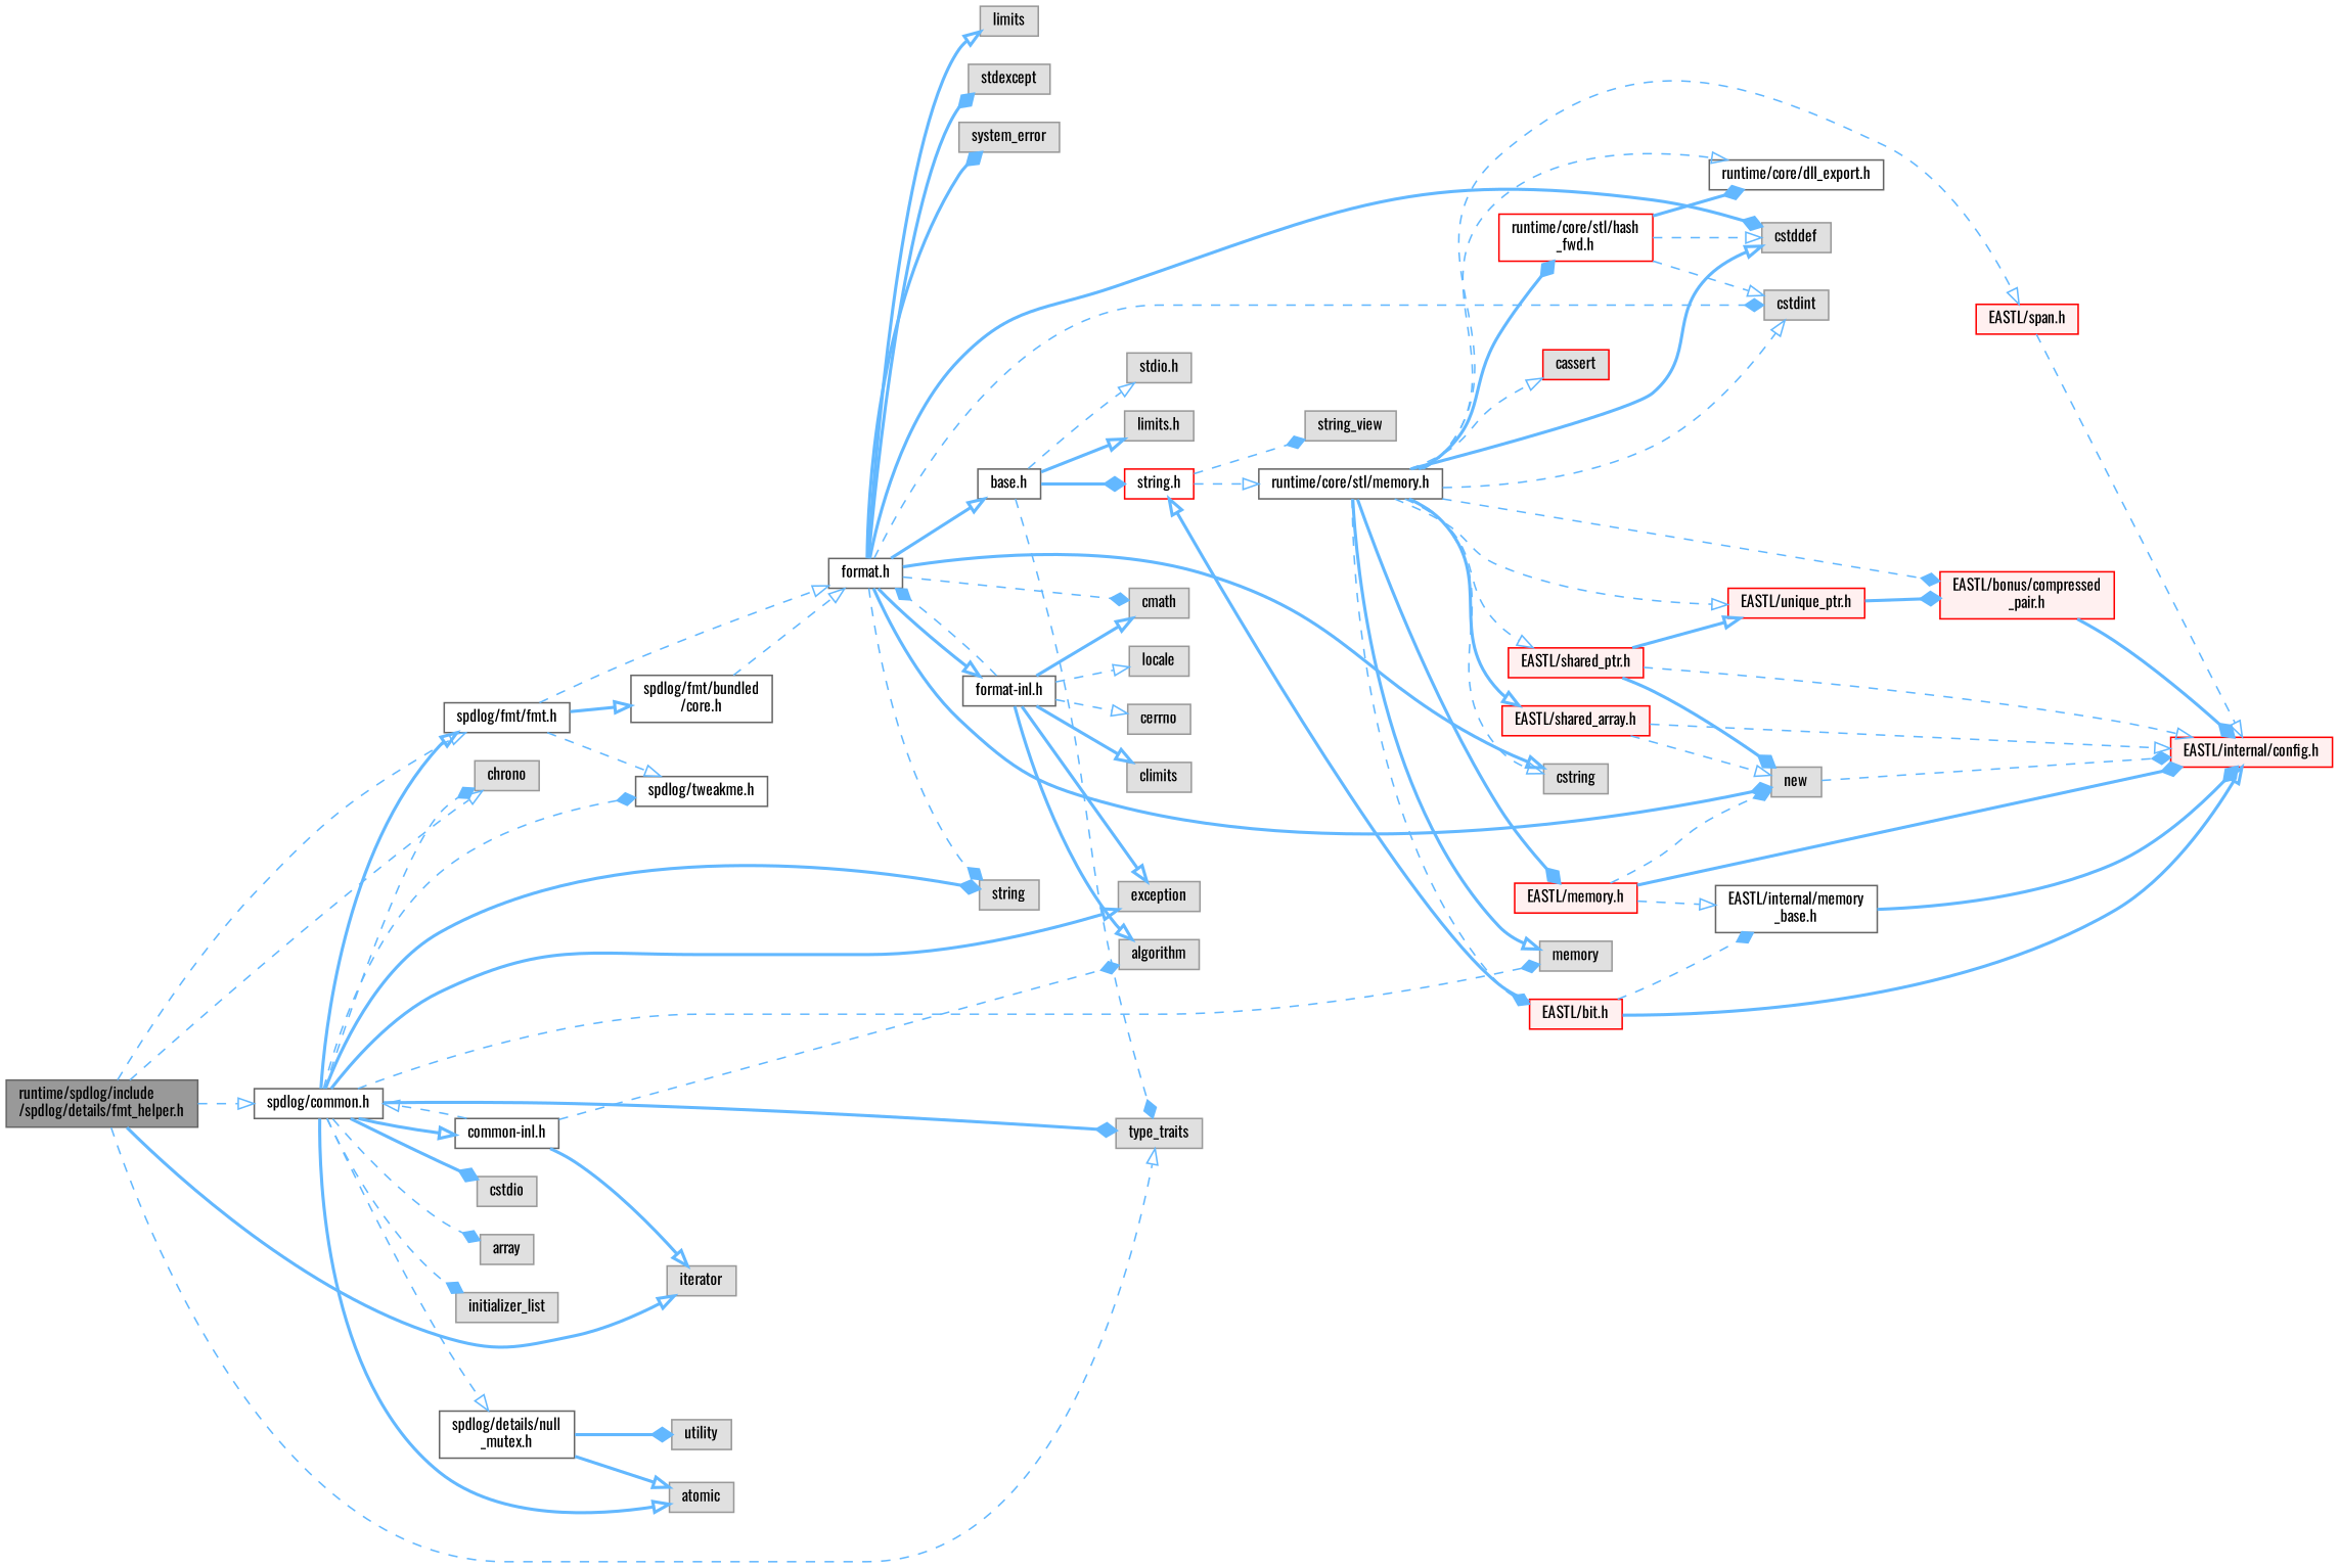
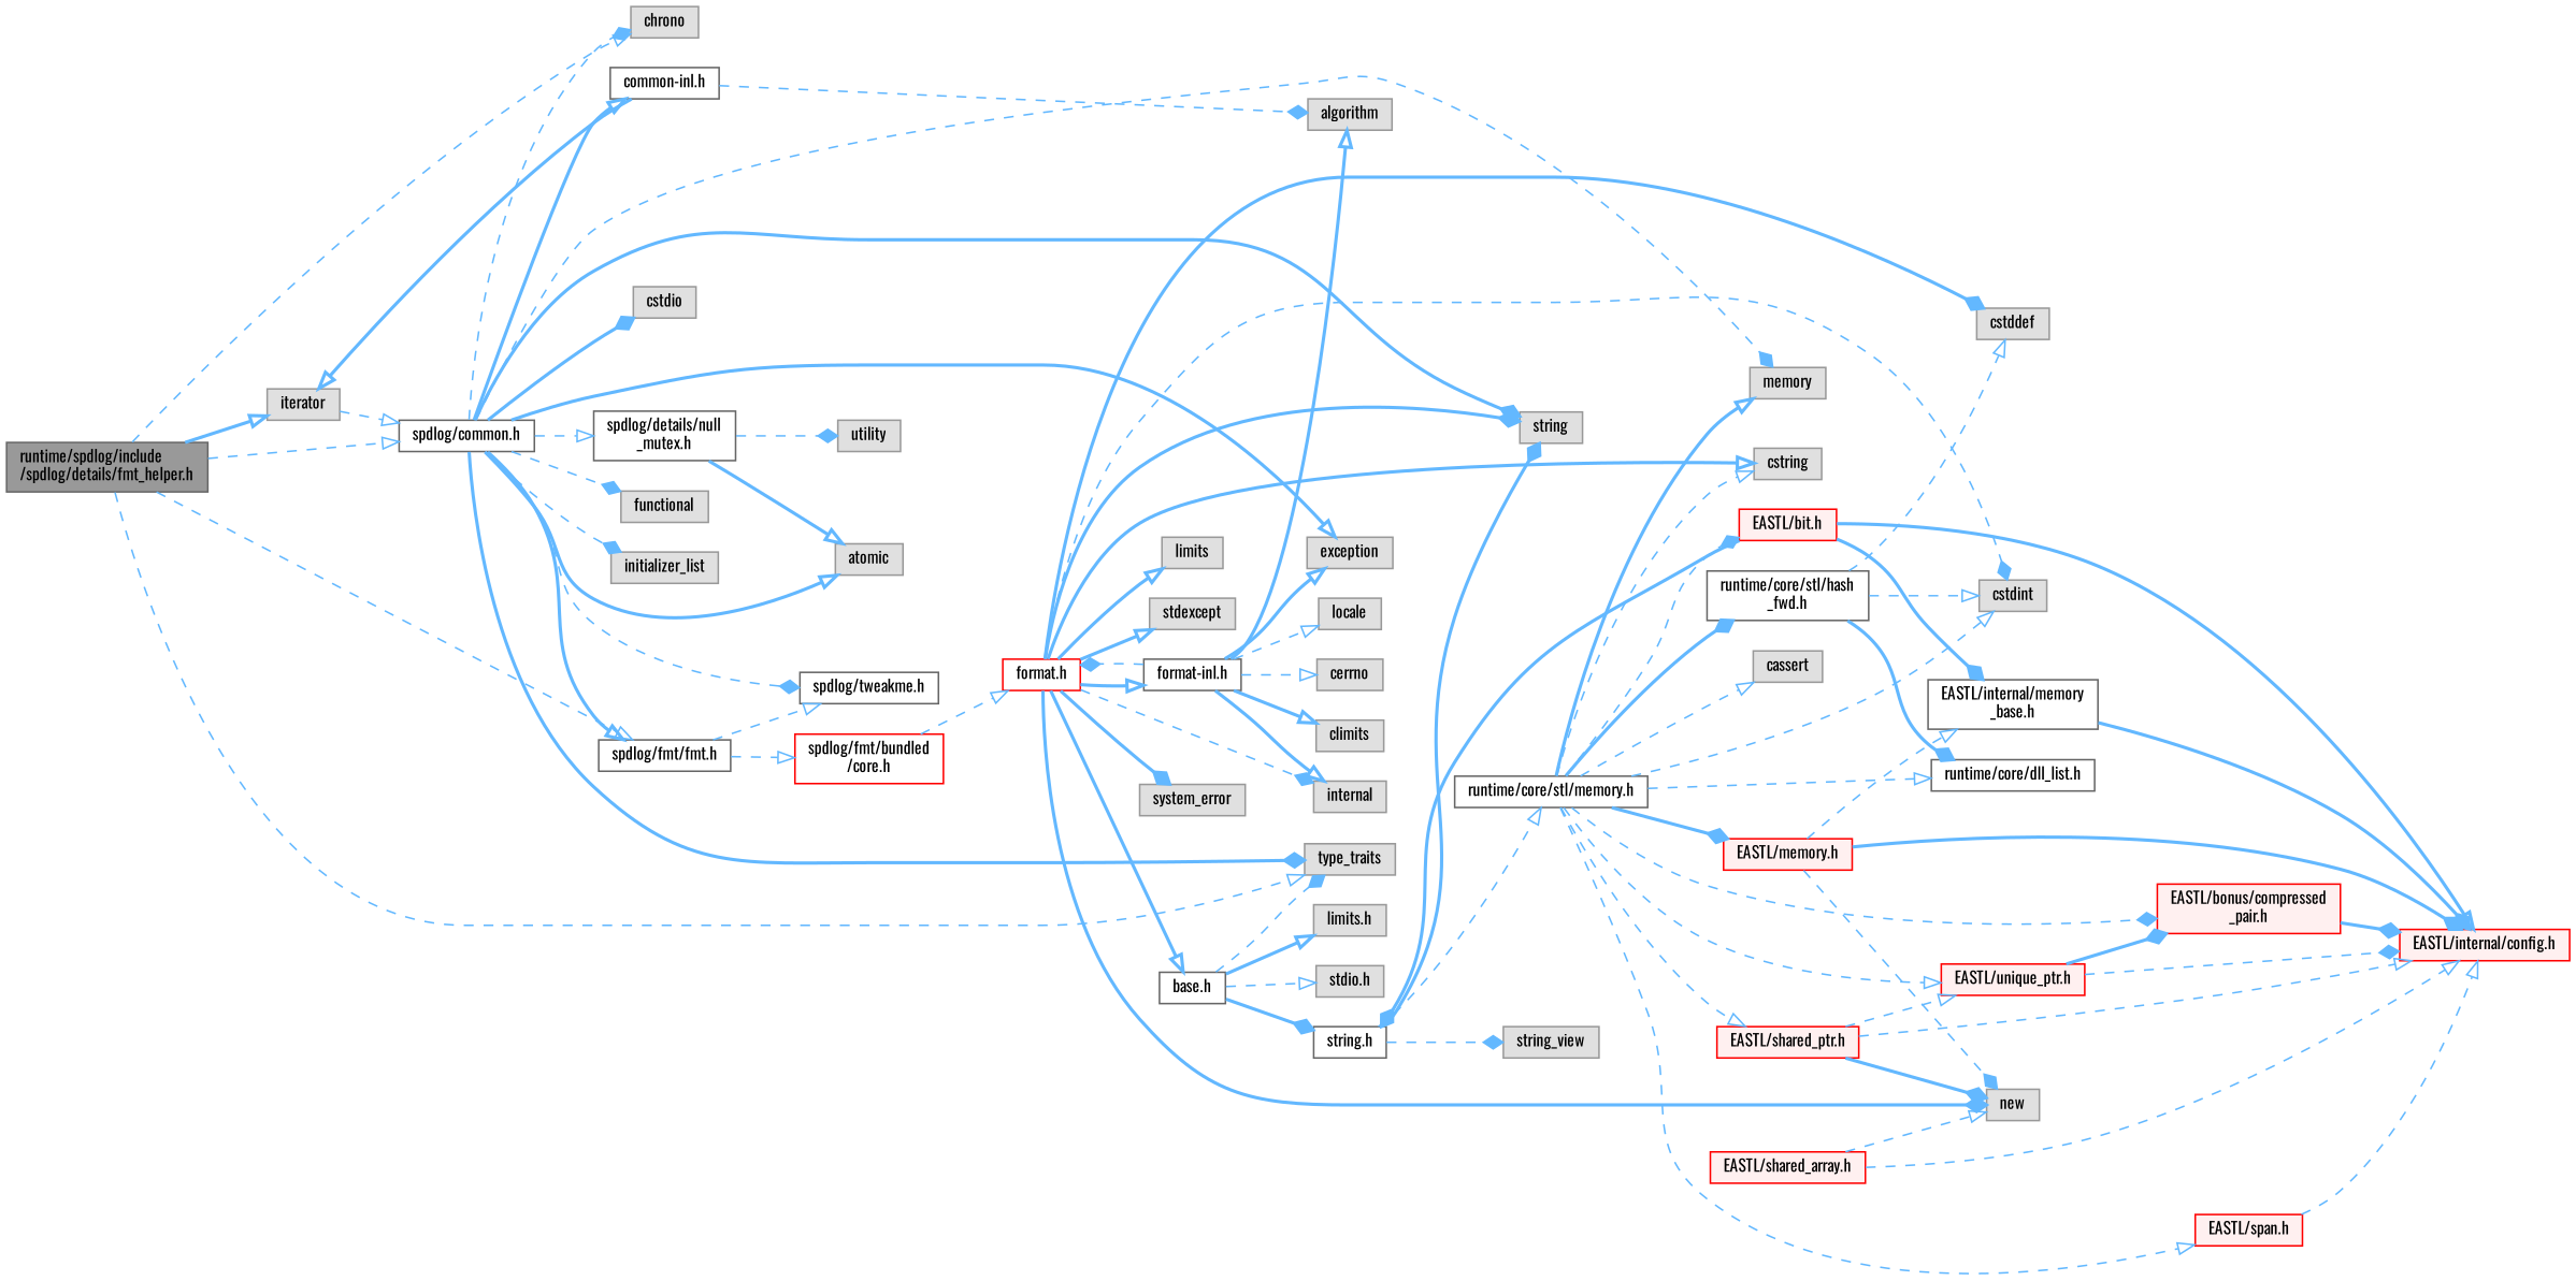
  digraph {
    fontname=Oswald
    rankdir=LR
    node [color=grey60 fillcolor="#E0E0E0" fontname=Oswald fontsize=10 shape=box style=filled]
    edge [arrowhead=onormal color=steelblue1 fontname=Oswald fontsize=10 labelfontname=Helvetica labelfontsize=10 style=dashed]
    n1 [color=gray40 fillcolor=grey60 fontcolor=black height=0.2 label="runtime/spdlog/include\l/spdlog/details/fmt_helper.h" width=0.4]
    n2 [height=0.2 label=chrono width=0.4]
    n3 [height=0.2 label=iterator width=0.4]
    n4 [color=grey40 fillcolor=white height=0.2 label="spdlog/common.h" width=0.4]
    n5 [height=0.2 label=type_traits width=0.4]
    n6 [color=grey40 fillcolor=white height=0.2 label="spdlog/fmt/fmt.h" width=0.4]
    n7 [color=grey40 fillcolor=white height=0.2 label="spdlog/details/null\l_mutex.h" width=0.4]
    n8 [height=0.2 label=atomic width=0.4]
    n9 [color=grey40 fillcolor=white height=0.2 label="spdlog/tweakme.h" width=0.4]
    n10 [height=0.2 label=cstdio width=0.4]
    n11 [height=0.2 label=exception width=0.4]
-   n12 [height=0.2 label=array width=0.4]
+   n12 [height=0.2 label=functional width=0.4]
    n13 [height=0.2 label=initializer_list width=0.4]
    n14 [height=0.2 label=memory width=0.4]
    n15 [height=0.2 label=string width=0.4]
    n16 [color=grey40 fillcolor=white height=0.2 label="common-inl.h" width=0.4]
-   n17 [color=grey40 fillcolor=white height=0.2 label="spdlog/fmt/bundled\l/core.h" width=0.4]
-   n18 [color=grey40 fillcolor=white height=0.2 label="format.h" width=0.4]
+   n17 [color=red fillcolor=white height=0.2 label="spdlog/fmt/bundled\l/core.h" width=0.4]
+   n18 [color=red fillcolor=white height=0.2 label="format.h" width=0.4]
    n19 [height=0.2 label=utility width=0.4]
    n20 [height=0.2 label=algorithm width=0.4]
    n21 [color=grey40 fillcolor=white height=0.2 label="base.h" width=0.4]
    n22 [height=0.2 label=cstddef width=0.4]
    n23 [height=0.2 label=cstdint width=0.4]
    n24 [height=0.2 label=cstring width=0.4]
    n25 [height=0.2 label=new width=0.4]
-   n26 [height=0.2 label=cmath width=0.4]
+   n26 [height=0.2 label=internal width=0.4]
    n27 [height=0.2 label=limits width=0.4]
    n28 [height=0.2 label=stdexcept width=0.4]
    n29 [height=0.2 label=system_error width=0.4]
    n30 [color=grey40 fillcolor=white height=0.2 label="format-inl.h" width=0.4]
    n31 [height=0.2 label="limits.h" width=0.4]
    n32 [height=0.2 label="stdio.h" width=0.4]
-   n33 [color=red fillcolor=white height=0.2 label="string.h" width=0.4]
+   n33 [color=grey40 fillcolor=white height=0.2 label="string.h" width=0.4]
    n34 [height=0.2 label=cerrno width=0.4]
    n35 [height=0.2 label=climits width=0.4]
    n36 [height=0.2 label=locale width=0.4]
    n37 [height=0.2 label=string_view width=0.4]
    n38 [color=grey40 fillcolor=white height=0.2 label="runtime/core/stl/memory.h" width=0.4]
-   n39 [color=red height=0.2 label=cassert width=0.4]
+   n39 [height=0.2 label=cassert width=0.4]
    n40 [color=red fillcolor="#FFF0F0" height=0.2 label="EASTL/bit.h" width=0.4]
    n41 [color=red fillcolor="#FFF0F0" height=0.2 label="EASTL/memory.h" width=0.4]
    n42 [color=red fillcolor="#FFF0F0" height=0.2 label="EASTL/shared_array.h" width=0.4]
    n43 [color=red fillcolor="#FFF0F0" height=0.2 label="EASTL/unique_ptr.h" width=0.4]
    n44 [color=red fillcolor="#FFF0F0" height=0.2 label="EASTL/bonus/compressed\l_pair.h" width=0.4]
    n45 [color=red fillcolor="#FFF0F0" height=0.2 label="EASTL/shared_ptr.h" width=0.4]
    n46 [color=red fillcolor="#FFF0F0" height=0.2 label="EASTL/span.h" width=0.4]
-   n47 [color=grey40 fillcolor=white height=0.2 label="runtime/core/dll_export.h" width=0.4]
-   n48 [color=red fillcolor=white height=0.2 label="runtime/core/stl/hash\l_fwd.h" width=0.4]
+   n47 [color=grey40 fillcolor=white height=0.2 label="runtime/core/dll_list.h" width=0.4]
+   n48 [color=grey40 fillcolor=white height=0.2 label="runtime/core/stl/hash\l_fwd.h" width=0.4]
    n49 [color=red fillcolor="#FFF0F0" height=0.2 label="EASTL/internal/config.h" width=0.4]
    n50 [color=grey40 fillcolor=white height=0.2 label="EASTL/internal/memory\l_base.h" width=0.4]
    n1 -> n2
    n1 -> n3 [style=bold]
    n1 -> n4
    n1 -> n5
    n1 -> n6
    n4 -> n2 [arrowhead=diamond]
    n4 -> n5 [arrowhead=diamond style=bold]
    n4 -> n6 [style=bold]
    n4 -> n7
    n4 -> n8 [style=bold]
    n4 -> n9 [arrowhead=diamond]
    n4 -> n10 [arrowhead=diamond style=bold]
    n4 -> n11 [style=bold]
    n4 -> n12 [arrowhead=diamond]
    n4 -> n13 [arrowhead=diamond]
    n4 -> n14 [arrowhead=diamond]
    n4 -> n15 [arrowhead=diamond style=bold]
    n4 -> n16 [style=bold]
    n6 -> n9
-   n6 -> n17 [style=bold]
-   n6 -> n18
+   n6 -> n17
    n7 -> n8 [style=bold]
-   n7 -> n19 [arrowhead=diamond style=bold]
+   n7 -> n19 [arrowhead=diamond]
    n16 -> n3 [style=bold]
-   n16 -> n4
+   n3 -> n4
    n16 -> n20 [arrowhead=diamond]
    n17 -> n18
-   n18 -> n15 [arrowhead=diamond]
+   n18 -> n15 [arrowhead=diamond style=bold]
    n18 -> n21 [style=bold]
    n18 -> n22 [arrowhead=diamond style=bold]
    n18 -> n23 [arrowhead=diamond]
    n18 -> n24 [style=bold]
    n18 -> n25 [arrowhead=diamond style=bold]
    n18 -> n26 [arrowhead=diamond]
    n18 -> n27 [style=bold]
-   n18 -> n28 [arrowhead=diamond style=bold]
+   n18 -> n28 [style=bold]
    n18 -> n29 [arrowhead=diamond style=bold]
    n18 -> n30 [style=bold]
    n21 -> n5 [arrowhead=diamond]
    n21 -> n31 [style=bold]
    n21 -> n32
    n21 -> n33 [arrowhead=diamond style=bold]
    n30 -> n11 [style=bold]
    n30 -> n18 [arrowhead=diamond]
    n30 -> n20 [style=bold]
    n30 -> n26 [style=bold]
    n30 -> n34
    n30 -> n35 [style=bold]
    n30 -> n36
+   n33 -> n15 [arrowhead=diamond style=bold]
    n33 -> n37 [arrowhead=diamond]
    n33 -> n38
    n38 -> n14 [style=bold]
-   n38 -> n22 [style=bold]
    n38 -> n23
    n38 -> n24
    n38 -> n39
    n38 -> n40 [arrowhead=diamond]
    n38 -> n41 [arrowhead=diamond style=bold]
-   n38 -> n42 [style=bold]
    n38 -> n43
    n38 -> n44 [arrowhead=diamond]
    n38 -> n45
    n38 -> n46
    n38 -> n47
    n38 -> n48 [arrowhead=diamond style=bold]
-   n40 -> n33 [style=bold]
+   n40 -> n33 [arrowhead=diamond style=bold]
    n40 -> n49 [style=bold]
-   n40 -> n50 [arrowhead=diamond]
+   n40 -> n50 [arrowhead=diamond style=bold]
    n41 -> n25 [arrowhead=diamond]
    n41 -> n49 [arrowhead=diamond style=bold]
    n41 -> n50
    n42 -> n25
    n42 -> n49
    n43 -> n44 [arrowhead=diamond style=bold]
-   n25 -> n49 [arrowhead=diamond]
+   n43 -> n49 [arrowhead=diamond]
    n44 -> n49 [arrowhead=diamond style=bold]
    n45 -> n25 [arrowhead=diamond style=bold]
-   n45 -> n43 [style=bold]
+   n45 -> n43
    n45 -> n49
    n46 -> n49
    n48 -> n22
    n48 -> n23
    n48 -> n47 [arrowhead=diamond style=bold]
    n50 -> n49 [arrowhead=diamond style=bold]
  }
